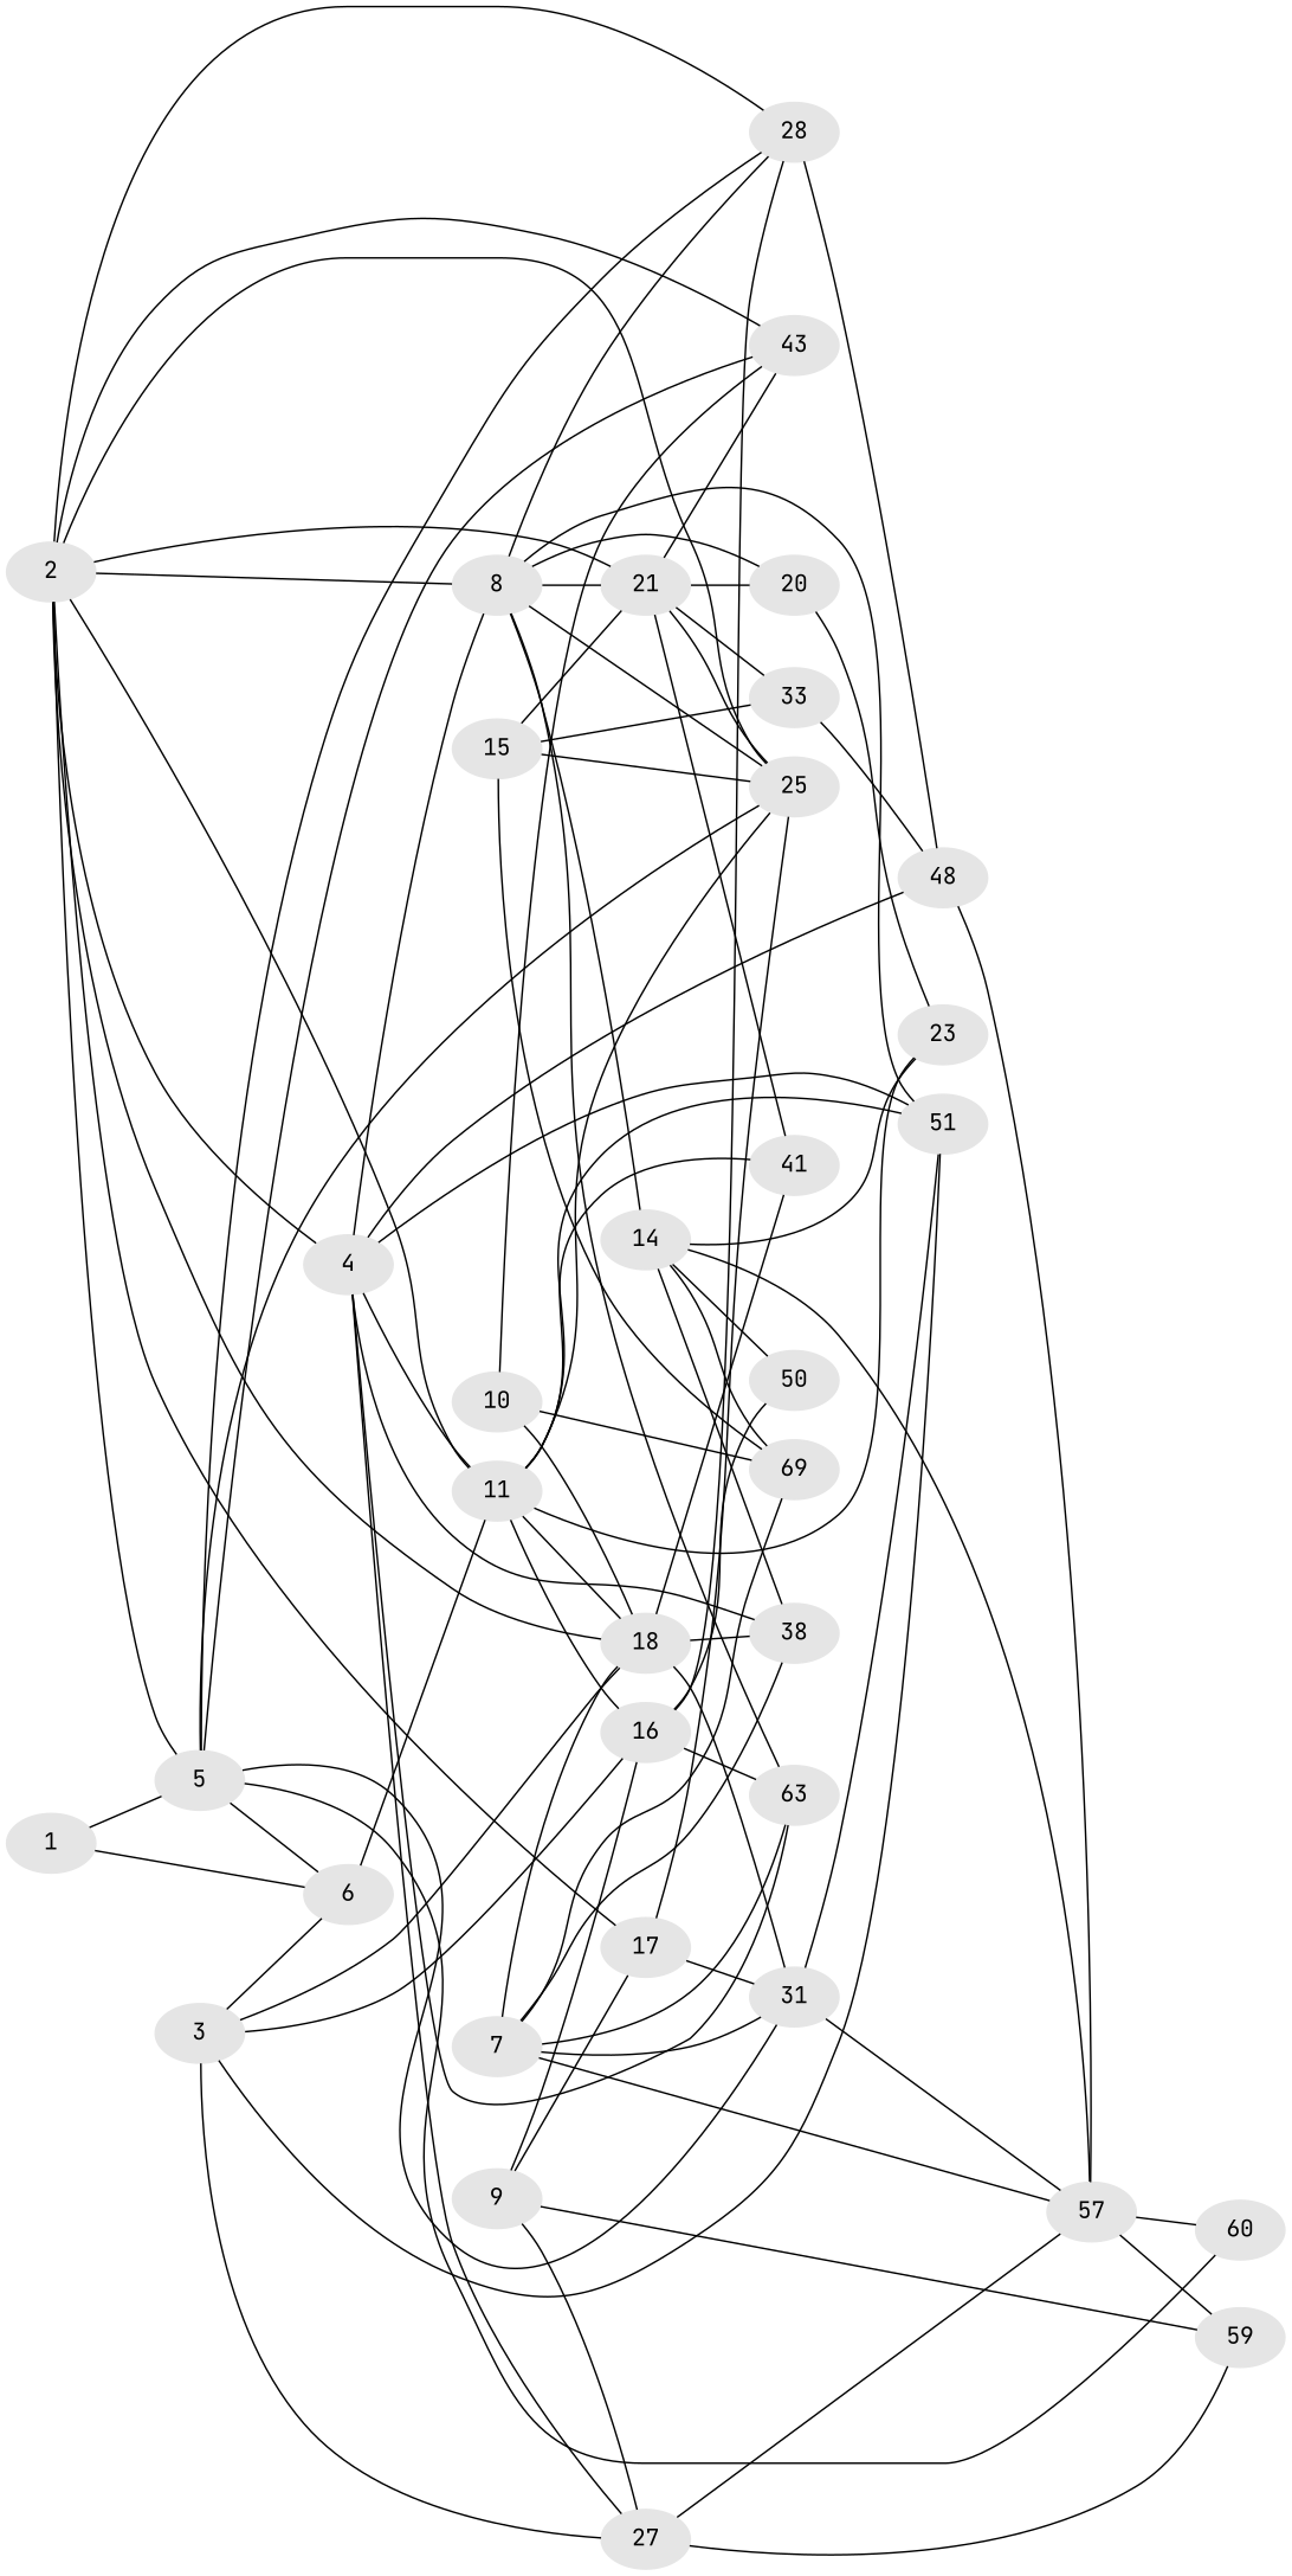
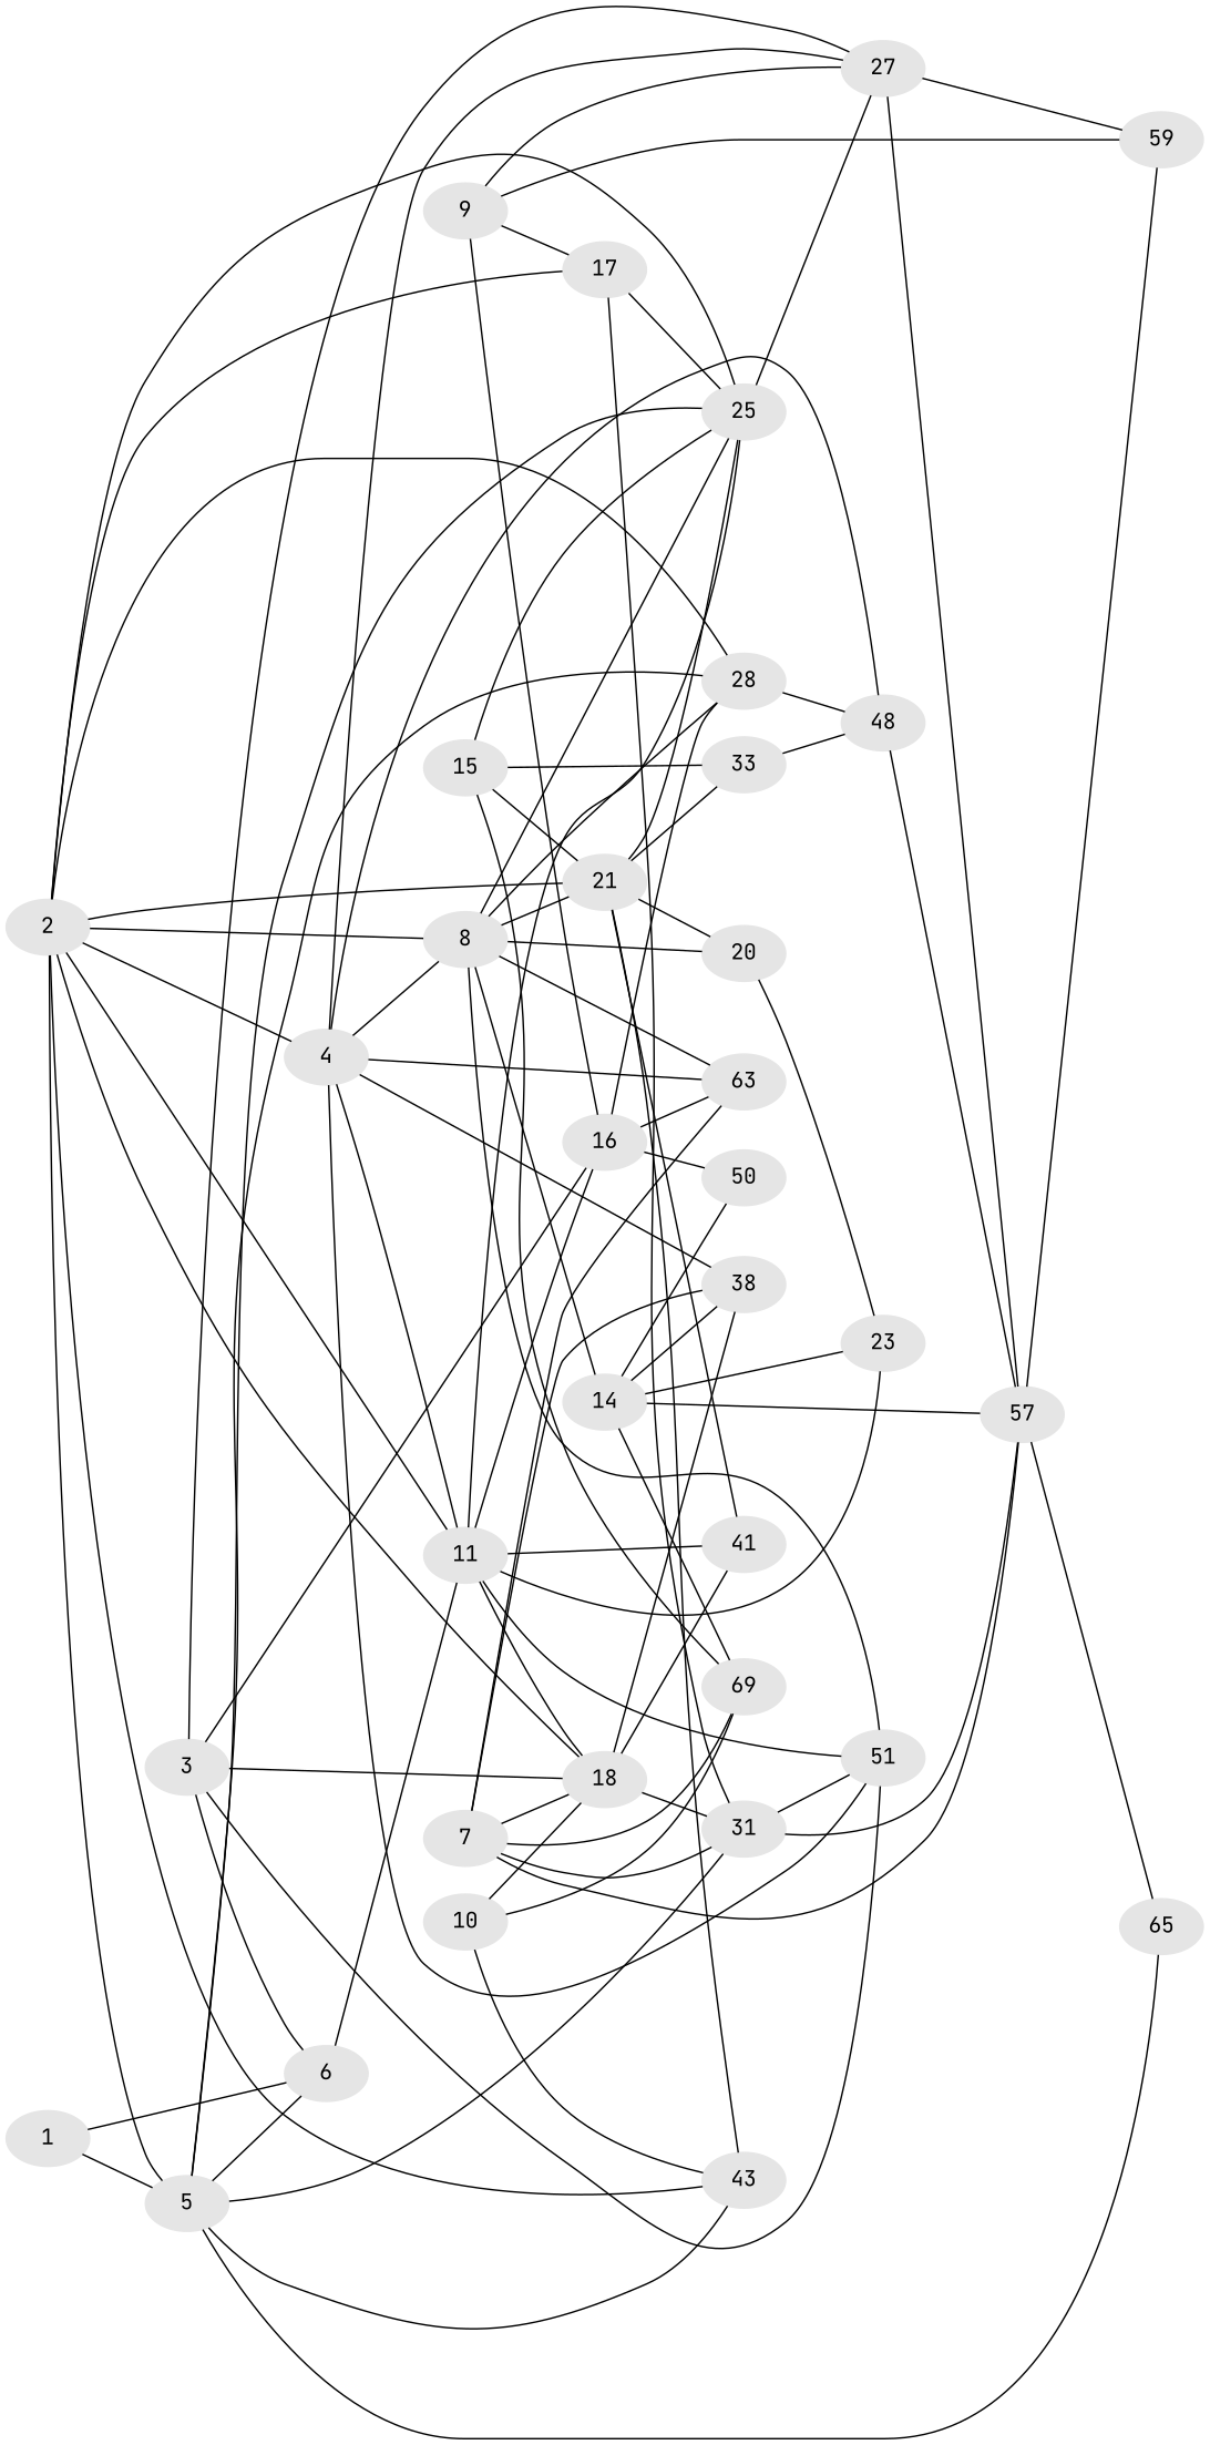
  graph {
    fontname="JetBrains Mono"
    rankdir=LR
    node [color=gray90 fontname="JetBrains Mono" style=filled]
    edge [fontname="JetBrains Mono"]
    5 [super="+44+36+20"]
    6 [super="+55"]
    25 [super="+29+32"]
    28 [super="+61"]
    43
    31 [super="+62+45"]
-   60
+   60 [label=65]
    1
    11 [super="+53+35"]
    2 [super="+12+13"]
    4 [super="+19"]
    8 [super="+39+46"]
    17
    18 [super="+65+49"]
    21 [super="+34"]
    27
    51
    38
    48
    63 [super="+70"]
    14 [super="+37"]
    n22 [label=20]
    16 [super="+24+54"]
    23
    41
    33
    3 [super="+47"]
    50
    57 [super="+58"]
    59
    7 [super="+30"]
    69
    9 [super="+26"]
    10
    15
    5 -- 6 [weight=3]
    5 -- 25
    5 -- 28
    5 -- 43
    5 -- 31
    5 -- 60
    6 -- 11 [weight=2]
+   25 -- 27
    28 -- 48
    31 -- 51
    31 -- 57
    1 -- 5
    1 -- 6
    11 -- 25
    11 -- 18
    11 -- 51
    11 -- 16
    11 -- 23
    11 -- 41
    2 -- 5
    2 -- 25 [weight=2]
    2 -- 28
    2 -- 43
    2 -- 11
    2 -- 4
    2 -- 8 [weight=2]
    2 -- 17
    2 -- 18
    2 -- 21
    4 -- 11
    4 -- 8
    4 -- 27
    4 -- 51
    4 -- 38
    4 -- 48
    4 -- 63
    8 -- 25
    8 -- 28
    8 -- 21 [weight=2]
    8 -- 51
    8 -- 63
    8 -- 14
    8 -- n22
    17 -- 25
    17 -- 31 [weight=2]
    18 -- 31
    18 -- 38
    18 -- 41
    21 -- 25
    21 -- 43
    21 -- n22
    21 -- 41
    21 -- 33
    27 -- 57
    27 -- 59
    48 -- 57
    14 -- 38
    14 -- 23
    14 -- 50
    14 -- 57
    14 -- 69
    n22 -- 23
    16 -- 28
    16 -- 63
    16 -- 50
    33 -- 48
    3 -- 6
    3 -- 18
    3 -- 27
    3 -- 51
    3 -- 16
    57 -- 60
    57 -- 59
    7 -- 31 [weight=2]
    7 -- 18 [weight=2]
    7 -- 38
    7 -- 63
    7 -- 57
    7 -- 69
    9 -- 17
    9 -- 27
    9 -- 16
    9 -- 59
    10 -- 43
    10 -- 18
    10 -- 69
    15 -- 25
    15 -- 21
    15 -- 33
    15 -- 69
  }
